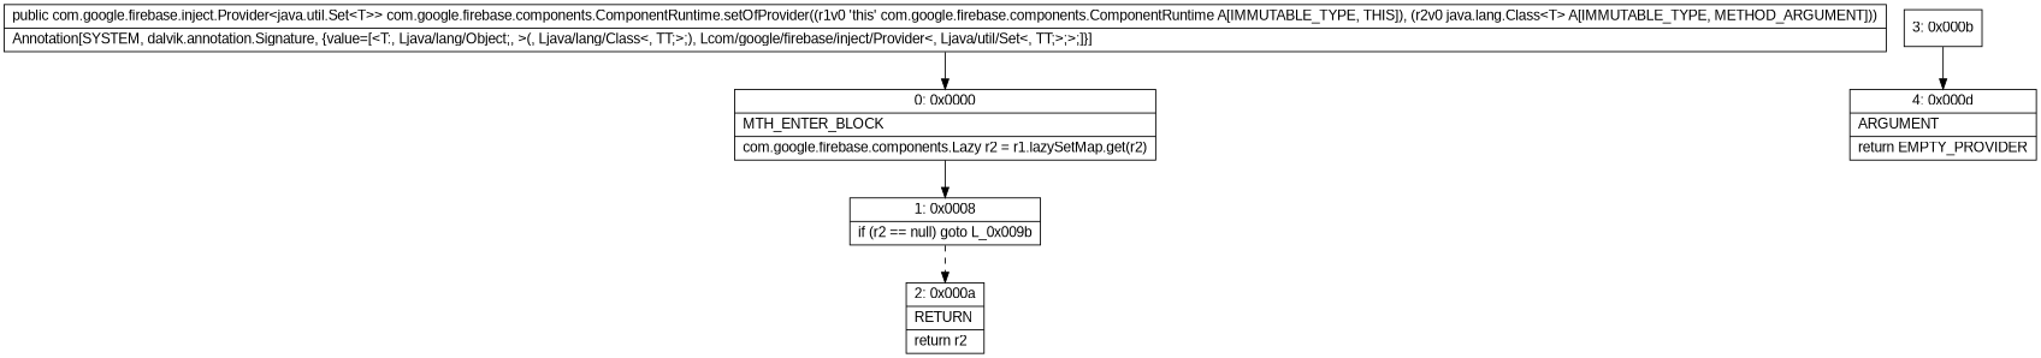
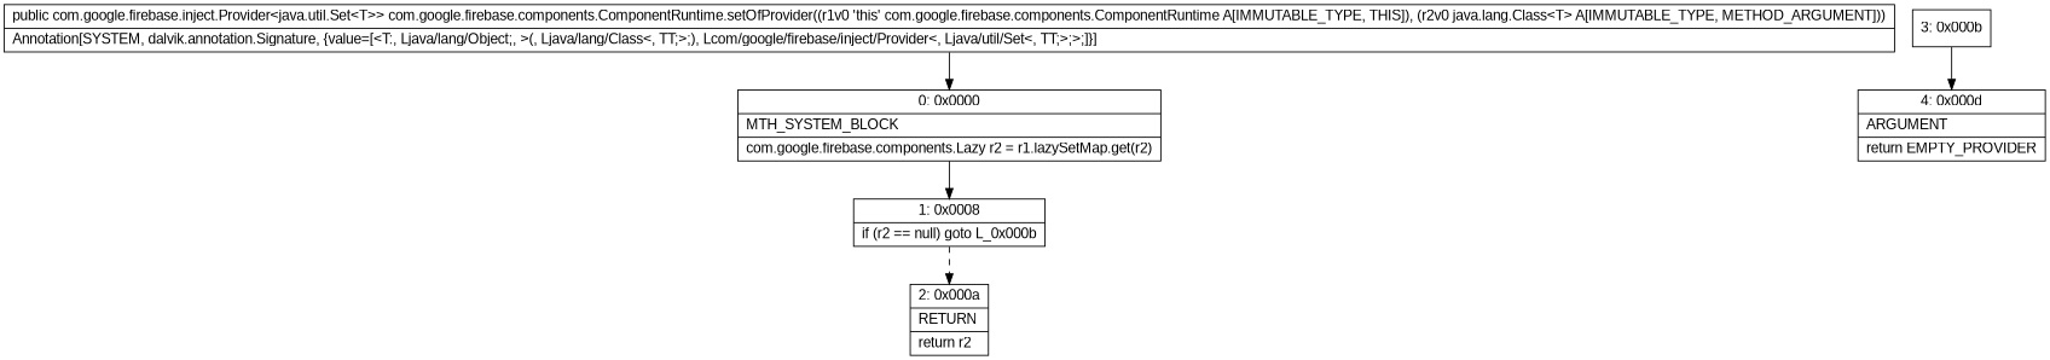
  digraph {
    fontname="Liberation Sans"
    node [fontname="Liberation Sans" shape=record]
    edge [fontname="Liberation Sans"]
-   n1 [label="{0\:\ 0x0000|MTH_ENTER_BLOCK\l|com.google.firebase.components.Lazy r2 = r1.lazySetMap.get(r2)\l}"]
-   n2 [label="{1\:\ 0x0008|if (r2 == null) goto L_0x009b\l}"]
+   n1 [label="{0\:\ 0x0000|MTH_SYSTEM_BLOCK\l|com.google.firebase.components.Lazy r2 = r1.lazySetMap.get(r2)\l}"]
+   n2 [label="{1\:\ 0x0008|if (r2 == null) goto L_0x000b\l}"]
    n3 [label="{2\:\ 0x000a|RETURN\l|return r2\l}"]
    n4 [label="{3\:\ 0x000b}"]
    n5 [label="{4\:\ 0x000d|ARGUMENT\l|return EMPTY_PROVIDER\l}"]
    n6 [label="{public com.google.firebase.inject.Provider\<java.util.Set\<T\>\> com.google.firebase.components.ComponentRuntime.setOfProvider((r1v0 'this' com.google.firebase.components.ComponentRuntime A[IMMUTABLE_TYPE, THIS]), (r2v0 java.lang.Class\<T\> A[IMMUTABLE_TYPE, METHOD_ARGUMENT]))  | Annotation[SYSTEM, dalvik.annotation.Signature, \{value=[\<T:, Ljava\/lang\/Object;, \>(, Ljava\/lang\/Class\<, TT;\>;), Lcom\/google\/firebase\/inject\/Provider\<, Ljava\/util\/Set\<, TT;\>;\>;]\}]\l}"]
    n1 -> n2
    n2 -> n3 [style=dashed]
    n4 -> n5
    n6 -> n1
  }
